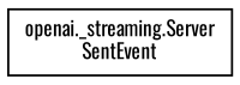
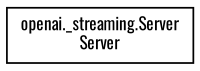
  digraph {
    rankdir=LR
    fontname=Oswald
-   n1 [color=black fillcolor=white fontname=Oswald fontsize=10 height=0.2 label="openai._streaming.Server\lSentEvent" shape=record style=filled width=0.4]
+   n1 [color=black fillcolor=white fontname=Oswald fontsize=10 height=0.2 label="openai._streaming.Server\lServer" shape=record style=filled width=0.4]
  }
